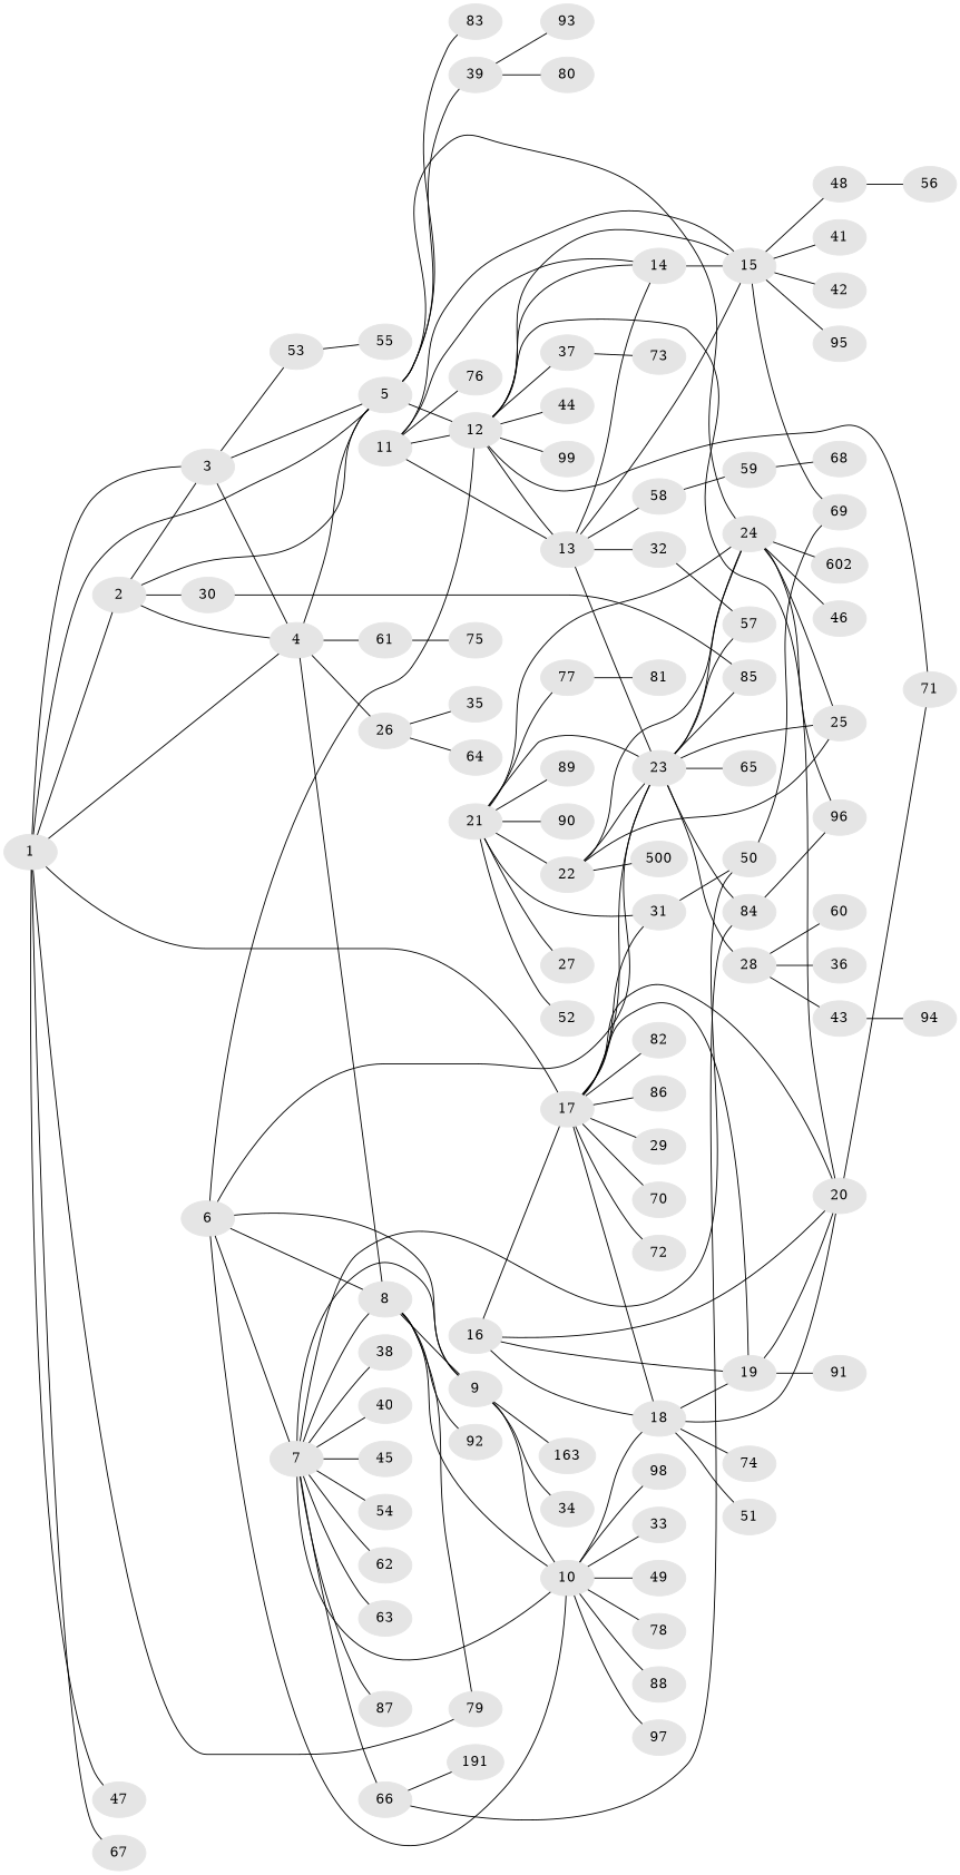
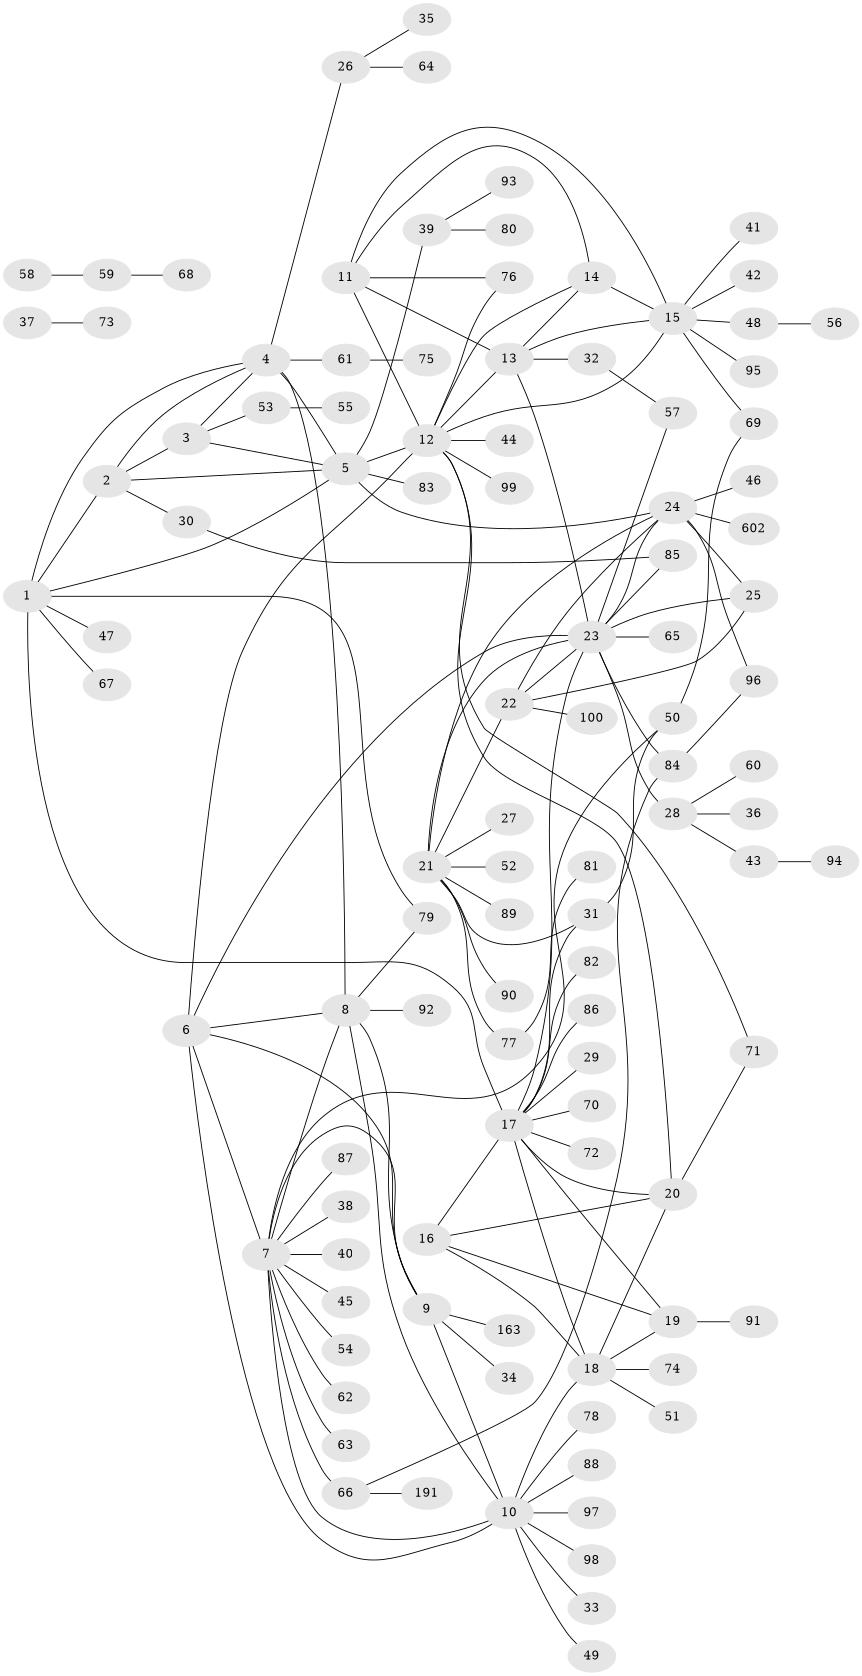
  graph {
    rankdir=LR
    node [color=gray90 style=filled]
    1
    2
    3
    4
    5
    17
    47
    67
    79
    30
    53
    8
    26
    61
    12
    24
    39
    83
    23
    18
    20
    19
    29
    31
    70
    72
    82
    86
    85
    55
    9
    10
    92
    35
    64
    75
    13
    14
    15
    37
    44
    71
    99
    25
    46
    96
    n47 [label=602]
    80
    93
    6
    7
    38
    40
    45
    50
    54
    62
    63
    66
    87
    34
    n62 [label=163]
    33
    49
    78
    88
    97
    98
    28
    57
    65
    84
    69
    n74 [label=191]
    51
    74
    11
    76
    32
    58
    41
    42
    48
    95
    73
    59
    56
    16
    91
    21
    22
    27
    52
    77
    89
    90
-   100 [label=500]
+   100
    81
    36
    43
    60
    94
    68
    1 -- 2
-   1 -- 3
    1 -- 4
    1 -- 5
    1 -- 17
    1 -- 47
    1 -- 67
    1 -- 79
    2 -- 3
    2 -- 4
    2 -- 5
    2 -- 30
    3 -- 4
    3 -- 5
    3 -- 53
    4 -- 5
    4 -- 8
    4 -- 26
    4 -- 61
    5 -- 12
    5 -- 24
    5 -- 39
    5 -- 83
    17 -- 23
    17 -- 18
    17 -- 20
    17 -- 19
    17 -- 29
    17 -- 31
    17 -- 70
    17 -- 72
    17 -- 82
    17 -- 86
    30 -- 85
    53 -- 55
    8 -- 79
    8 -- 9
    8 -- 10
    8 -- 92
    26 -- 35
    26 -- 64
    61 -- 75
    12 -- 20
    12 -- 13
    12 -- 14
    12 -- 15
-   12 -- 37
+   12 -- 76
    12 -- 44
    12 -- 71
    12 -- 99
    24 -- 25
    24 -- 46
    24 -- 96
    24 -- n47
    39 -- 80
    39 -- 93
    23 -- 24
    23 -- 85
    23 -- 25
    23 -- 28
    23 -- 57
    23 -- 65
    23 -- 84
    18 -- 20
    18 -- 19
    18 -- 51
    18 -- 74
    20 -- 71
-   19 -- 20
    19 -- 91
    31 -- 50
    9 -- 10
    9 -- 34
    9 -- n62
    10 -- 18
    10 -- 33
    10 -- 49
    10 -- 78
    10 -- 88
    10 -- 97
    10 -- 98
    13 -- 23
    13 -- 14
    13 -- 15
    13 -- 32
-   13 -- 58
    14 -- 15
    15 -- 69
    15 -- 41
    15 -- 42
    15 -- 48
    15 -- 95
    37 -- 73
    6 -- 8
    6 -- 12
    6 -- 23
    6 -- 9
    6 -- 10
    6 -- 7
    7 -- 8
    7 -- 9
    7 -- 10
    7 -- 38
    7 -- 40
    7 -- 45
    7 -- 50
    7 -- 54
    7 -- 62
    7 -- 63
    7 -- 66
    7 -- 87
    50 -- 69
    66 -- 84
    66 -- n74
    28 -- 36
    28 -- 43
    28 -- 60
    84 -- 96
    11 -- 12
    11 -- 13
    11 -- 14
    11 -- 15
    11 -- 76
    32 -- 57
    58 -- 59
    48 -- 56
    59 -- 68
    16 -- 17
    16 -- 18
    16 -- 20
    16 -- 19
    21 -- 24
    21 -- 23
    21 -- 31
    21 -- 22
    21 -- 27
    21 -- 52
    21 -- 77
    21 -- 89
    21 -- 90
    22 -- 24
    22 -- 23
    22 -- 25
    22 -- 100
    77 -- 81
    43 -- 94
  }
